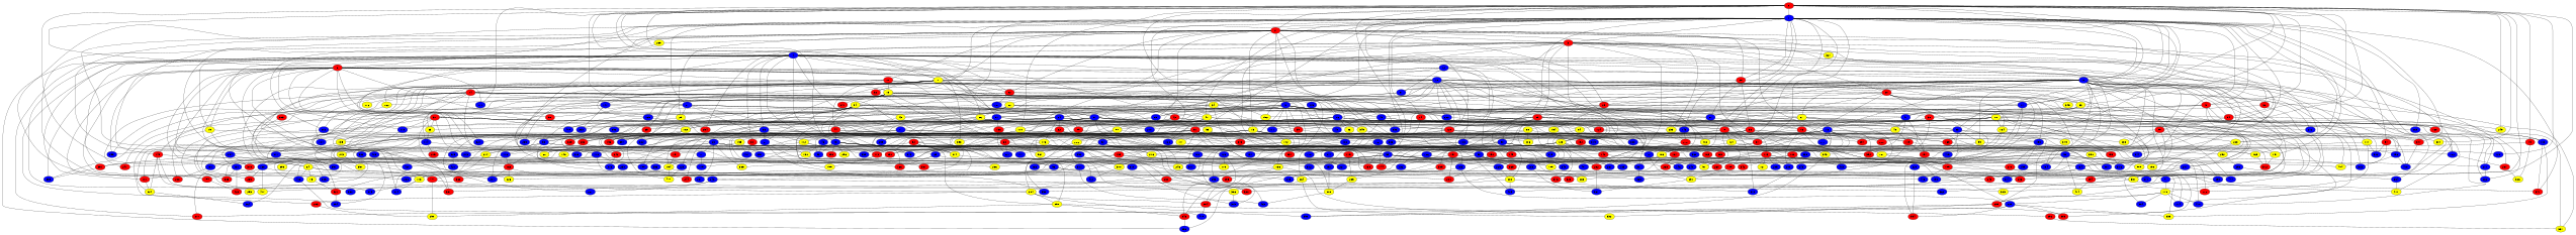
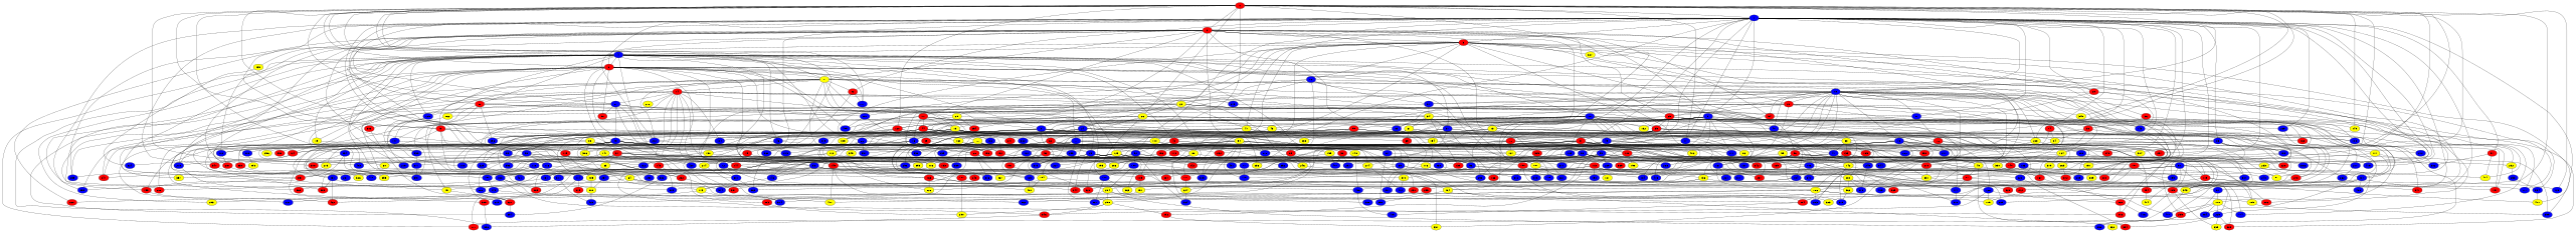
  graph {
    node [fillcolor=blue style=filled]
    0 [fillcolor=red]
    1
    2 [fillcolor=red]
    4
    5 [fillcolor=red]
    6 [fillcolor=red]
    7 [fillcolor=yellow]
    13 [fillcolor=yellow]
    17
    18
    21
    26 [fillcolor=yellow]
    33 [fillcolor=yellow]
    45
    79 [fillcolor=red]
    81
    110 [fillcolor=yellow]
    120 [fillcolor=red]
    128
    164 [fillcolor=yellow]
    171
    249 [fillcolor=yellow]
    257
    297 [fillcolor=red]
    304 [fillcolor=yellow]
    331 [fillcolor=yellow]
    345 [fillcolor=yellow]
    378 [fillcolor=red]
    3 [fillcolor=red]
    9
    27
    28 [fillcolor=red]
    32 [fillcolor=red]
    47 [fillcolor=yellow]
    51 [fillcolor=red]
    74 [fillcolor=red]
    77
    78 [fillcolor=red]
    83
    87 [fillcolor=red]
    90
    92
    97 [fillcolor=red]
    142 [fillcolor=yellow]
    151 [fillcolor=yellow]
    159 [fillcolor=red]
    163 [fillcolor=red]
    166 [fillcolor=red]
    183
    223 [fillcolor=yellow]
    269
    282 [fillcolor=red]
    328 [fillcolor=red]
    341 [fillcolor=red]
    347 [fillcolor=red]
    348 [fillcolor=red]
    382
    386
    411 [fillcolor=yellow]
    415
    11 [fillcolor=red]
    25 [fillcolor=red]
    29 [fillcolor=yellow]
    54 [fillcolor=yellow]
    75 [fillcolor=yellow]
    82 [fillcolor=red]
    85
    94 [fillcolor=red]
    98
    102
    202
    233 [fillcolor=yellow]
    239 [fillcolor=yellow]
    259
    260 [fillcolor=red]
    336
    403
    123 [fillcolor=yellow]
    10
    19 [fillcolor=yellow]
    30 [fillcolor=red]
    42 [fillcolor=red]
    46
    57
    66
    71
    72
    101 [fillcolor=red]
    125
    184
    188
    198 [fillcolor=yellow]
    206 [fillcolor=red]
    218
    219
    277 [fillcolor=red]
    288
    293 [fillcolor=yellow]
    330 [fillcolor=red]
    334
    351 [fillcolor=red]
    356
    393 [fillcolor=yellow]
    394
    421
    58
    70 [fillcolor=yellow]
    88 [fillcolor=yellow]
    296
    374
    8
    15 [fillcolor=yellow]
    34 [fillcolor=yellow]
    37 [fillcolor=red]
    40
    50 [fillcolor=red]
    64 [fillcolor=yellow]
    108
    118
    149 [fillcolor=red]
    160 [fillcolor=yellow]
    208 [fillcolor=red]
    213
    216 [fillcolor=yellow]
    226 [fillcolor=yellow]
    231
    234
    318
    359
    371
    405
    20 [fillcolor=red]
    242 [fillcolor=red]
    14 [fillcolor=red]
    23
    49
    152 [fillcolor=yellow]
    162 [fillcolor=yellow]
    207
    235
    262
    300 [fillcolor=yellow]
    357 [fillcolor=yellow]
    60 [fillcolor=yellow]
    116
    140 [fillcolor=red]
    193
    245
    298
    325 [fillcolor=red]
    41
    181 [fillcolor=yellow]
    413
    103
    135 [fillcolor=yellow]
    44 [fillcolor=red]
    31
    86 [fillcolor=yellow]
    48 [fillcolor=yellow]
    59
    61 [fillcolor=yellow]
    73
    95 [fillcolor=red]
    99 [fillcolor=yellow]
    117 [fillcolor=yellow]
    170 [fillcolor=yellow]
    174
    209
    265 [fillcolor=yellow]
    268 [fillcolor=red]
    271
    313
    337 [fillcolor=yellow]
    409
    247 [fillcolor=red]
    124 [fillcolor=red]
    130 [fillcolor=yellow]
    153 [fillcolor=red]
    396
    43 [fillcolor=yellow]
    195 [fillcolor=yellow]
    252 [fillcolor=yellow]
    373
    133 [fillcolor=red]
    165 [fillcolor=red]
    53
    93
    115 [fillcolor=red]
    256 [fillcolor=yellow]
    172 [fillcolor=red]
    96
    100 [fillcolor=red]
    148 [fillcolor=yellow]
    308
    383 [fillcolor=red]
    390 [fillcolor=red]
    113 [fillcolor=red]
    326 [fillcolor=yellow]
    255 [fillcolor=red]
    129
    407
    146
    306 [fillcolor=yellow]
    182
    178
    319
    340
    167 [fillcolor=red]
    379 [fillcolor=yellow]
    381 [fillcolor=red]
    12
    24
    35 [fillcolor=red]
    36 [fillcolor=red]
    56 [fillcolor=red]
    68 [fillcolor=red]
    80 [fillcolor=yellow]
    91 [fillcolor=yellow]
    217
    254 [fillcolor=red]
    301
    323 [fillcolor=yellow]
    327 [fillcolor=yellow]
    399
    111
    38 [fillcolor=red]
    39 [fillcolor=red]
    137
    190
    278 [fillcolor=red]
    310
    377
    385 [fillcolor=red]
    76 [fillcolor=red]
    143
    154 [fillcolor=yellow]
    210
    122
    238 [fillcolor=yellow]
    321 [fillcolor=red]
    n241 [fillcolor=yellow label=967]
    150 [fillcolor=red]
    286 [fillcolor=yellow]
    343 [fillcolor=yellow]
    52 [fillcolor=red]
    225
    237 [fillcolor=red]
    250
    342 [fillcolor=red]
    365 [fillcolor=red]
    136 [fillcolor=yellow]
    84 [fillcolor=yellow]
    175
    402 [fillcolor=yellow]
    251
    109 [fillcolor=red]
    127 [fillcolor=yellow]
    228 [fillcolor=red]
    240
    177
    105 [fillcolor=red]
    186 [fillcolor=yellow]
    221
    404 [fillcolor=yellow]
    199
    284 [fillcolor=red]
    414 [fillcolor=yellow]
    311
    320 [fillcolor=red]
    180
    352
    364
    423
    302
    375
    372 [fillcolor=red]
    422 [fillcolor=red]
    201
    244 [fillcolor=red]
    203
    307
    248 [fillcolor=red]
    410
    361
    418
    16
    147
    168 [fillcolor=red]
    362
    155 [fillcolor=yellow]
    222
    89 [fillcolor=red]
    258 [fillcolor=yellow]
    191 [fillcolor=red]
    67
    69
    157 [fillcolor=red]
    289 [fillcolor=red]
    315
    397
    107
    370 [fillcolor=yellow]
    106
    346 [fillcolor=red]
    287 [fillcolor=red]
    230 [fillcolor=red]
    279
    324
-   55 [fillcolor=yellow]
    62 [fillcolor=red]
    112 [fillcolor=yellow]
    126
    141 [fillcolor=yellow]
    236 [fillcolor=yellow]
    299
    22 [fillcolor=yellow]
    185
    205
    360
    158
    176 [fillcolor=yellow]
    200 [fillcolor=red]
    204 [fillcolor=yellow]
    131
    161
    119 [fillcolor=red]
    329
    227
    316
    358
    369 [fillcolor=red]
    229
    132
    363
    344
    134
    212
    232 [fillcolor=red]
    261
    264 [fillcolor=yellow]
    314
-   389 [fillcolor=yellow label=989]
+   389 [fillcolor=yellow]
    156 [fillcolor=red]
    194 [fillcolor=yellow]
    274 [fillcolor=yellow]
    280 [fillcolor=yellow]
    138
    400 [fillcolor=yellow]
    291 [fillcolor=yellow]
    224 [fillcolor=yellow]
    333
    263 [fillcolor=yellow]
    368 [fillcolor=red]
    355 [fillcolor=yellow]
    273 [fillcolor=yellow]
    353
    192 [fillcolor=red]
    144 [fillcolor=red]
    65 [fillcolor=red]
    114
    187 [fillcolor=red]
    220
    241 [fillcolor=red]
    294 [fillcolor=red]
    305
    139 [fillcolor=red]
    322
    376 [fillcolor=red]
    63 [fillcolor=yellow]
    283 [fillcolor=red]
    401
    173 [fillcolor=yellow]
    406
    335 [fillcolor=yellow]
    417 [fillcolor=yellow]
    380
    196 [fillcolor=red]
    387 [fillcolor=red]
    391
    104
    246 [fillcolor=yellow]
    275
    276 [fillcolor=yellow]
    420
    303 [fillcolor=red]
    408
    384
    145 [fillcolor=red]
    339
    179 [fillcolor=yellow]
    392 [fillcolor=red]
    121 [fillcolor=yellow]
    272 [fillcolor=red]
    349 [fillcolor=yellow]
    388
    214 [fillcolor=yellow]
    169 [fillcolor=red]
    332 [fillcolor=yellow]
    366 [fillcolor=yellow]
    281
    267
    270 [fillcolor=red]
    211
    215 [fillcolor=red]
    290 [fillcolor=yellow]
    354 [fillcolor=red]
    292 [fillcolor=red]
    197 [fillcolor=red]
    266
    309 [fillcolor=red]
    350 [fillcolor=yellow]
    416
    285 [fillcolor=yellow]
    295 [fillcolor=red]
    312
    243
    253
    189 [fillcolor=yellow]
    398
    338
    317
    395 [fillcolor=yellow]
    412
    419
    0 -- 1
    0 -- 2
    0 -- 4
    0 -- 5
    0 -- 6
    0 -- 7
    0 -- 13
    0 -- 17
    0 -- 18
    0 -- 21
    0 -- 26
    0 -- 33
    0 -- 45
    0 -- 79
    0 -- 81
    0 -- 110
    0 -- 120
    0 -- 128
    0 -- 164
    0 -- 171
    0 -- 249
    0 -- 257
    0 -- 297
    0 -- 304
    0 -- 331
    0 -- 345
    0 -- 378
    1 -- 2
    1 -- 5
    1 -- 6
    1 -- 17
    1 -- 18
    1 -- 21
    1 -- 3
    1 -- 9
    1 -- 27
    1 -- 28
    1 -- 32
    1 -- 47
    1 -- 51
    1 -- 74
    1 -- 77
    1 -- 78
    1 -- 83
    1 -- 87
    1 -- 90
    1 -- 92
    1 -- 97
    1 -- 142
    1 -- 151
    1 -- 159
    1 -- 163
    1 -- 166
    1 -- 183
    1 -- 223
    1 -- 269
    1 -- 282
    1 -- 328
    1 -- 341
    1 -- 347
    1 -- 348
    1 -- 382
    1 -- 386
    1 -- 411
    1 -- 415
    2 -- 7
    2 -- 13
    2 -- 3
    2 -- 9
    2 -- 28
    2 -- 223
    2 -- 11
    2 -- 25
    2 -- 29
    2 -- 54
    2 -- 75
    2 -- 82
    2 -- 85
    2 -- 94
    2 -- 98
    2 -- 102
    2 -- 202
    2 -- 233
    2 -- 239
    2 -- 259
    2 -- 260
    2 -- 336
    2 -- 403
    4 -- 5
    4 -- 6
    4 -- 82
    4 -- 123
    4 -- 10
    4 -- 19
    4 -- 30
    4 -- 42
    4 -- 46
    4 -- 57
    4 -- 66
    4 -- 71
    4 -- 72
    4 -- 101
    4 -- 125
    4 -- 184
    4 -- 188
    4 -- 198
    4 -- 206
    4 -- 218
    4 -- 219
    4 -- 277
    4 -- 288
    4 -- 293
    4 -- 330
    4 -- 334
    4 -- 351
    4 -- 356
    4 -- 393
    4 -- 394
    4 -- 421
    5 -- 347
    5 -- 58
    5 -- 70
    5 -- 88
    5 -- 296
    5 -- 374
    6 -- 7
    6 -- 171
    6 -- 19
    6 -- 8
    6 -- 15
    6 -- 34
    6 -- 37
    6 -- 40
    6 -- 50
    6 -- 64
    6 -- 108
    6 -- 118
    6 -- 149
    6 -- 160
    6 -- 208
    6 -- 213
    6 -- 216
    6 -- 226
    6 -- 231
    6 -- 234
    6 -- 318
    6 -- 359
    6 -- 371
    6 -- 405
    7 -- 32
    7 -- 82
    7 -- 202
    7 -- 125
    7 -- 8
    7 -- 20
    7 -- 242
    7 -- 14
    7 -- 23
    7 -- 49
-   7 -- 152
    7 -- 162
    7 -- 207
    7 -- 235
    7 -- 262
    7 -- 300
    7 -- 357
    13 -- 297
    13 -- 46
    13 -- 60
    13 -- 116
    13 -- 140
    13 -- 193
    13 -- 245
    13 -- 298
    13 -- 325
    17 -- 325
    17 -- 41
    17 -- 181
    17 -- 413
    18 -- 27
    18 -- 25
    18 -- 85
    18 -- 94
    18 -- 40
    18 -- 20
    18 -- 245
    18 -- 103
    18 -- 135
    18 -- 44
    18 -- 31
    18 -- 86
    18 -- 48
    18 -- 59
    18 -- 61
    18 -- 73
    18 -- 95
    18 -- 99
    18 -- 117
    18 -- 170
    18 -- 174
    18 -- 209
    18 -- 265
    18 -- 268
    18 -- 271
    18 -- 313
    18 -- 337
    18 -- 409
    21 -- 45
    21 -- 27
    21 -- 29
    21 -- 50
    21 -- 247
    21 -- 124
    21 -- 130
    21 -- 153
    26 -- 120
    26 -- 269
    26 -- 218
    26 -- 40
    26 -- 44
    26 -- 396
-   54 -- 43
+   26 -- 43
    26 -- 195
    26 -- 252
    26 -- 373
    33 -- 331
    33 -- 41
    33 -- 133
    33 -- 165
    45 -- 102
    45 -- 59
    45 -- 133
    45 -- 53
    45 -- 93
    45 -- 115
    45 -- 256
    45 -- 172
    45 -- 96
    45 -- 100
    45 -- 148
    45 -- 308
    45 -- 383
    45 -- 390
    79 -- 113
    79 -- 326
    81 -- 170
    81 -- 255
    110 -- 165
    110 -- 129
    110 -- 407
    110 -- 146
    120 -- 181
    120 -- 306
    120 -- 182
    120 -- 178
    120 -- 319
    164 -- 340
    164 -- 167
    164 -- 379
    257 -- 300
    331 -- 341
    331 -- 381
    3 -- 4
    3 -- 123
    3 -- 8
    3 -- 20
    3 -- 242
    3 -- 12
    3 -- 24
    3 -- 35
    3 -- 36
    3 -- 56
    3 -- 68
    3 -- 80
    3 -- 91
    3 -- 217
    3 -- 254
    3 -- 301
    3 -- 323
    3 -- 327
    3 -- 399
    9 -- 110
    9 -- 120
    9 -- 42
    9 -- 57
    9 -- 49
    9 -- 43
    9 -- 113
    9 -- 24
    9 -- 111
    9 -- 38
    9 -- 39
    9 -- 137
    9 -- 190
    9 -- 278
    9 -- 310
    9 -- 377
    9 -- 385
    27 -- 75
    27 -- 76
    27 -- 143
    28 -- 31
    28 -- 271
    28 -- 56
    28 -- 143
    32 -- 171
    32 -- 216
    47 -- 154
    47 -- 210
    47 -- 122
    47 -- 238
    47 -- 321
    47 -- n241
    51 -- 58
    51 -- 235
    51 -- 59
    51 -- 310
    51 -- 122
    51 -- 150
    51 -- 286
    51 -- 343
    51 -- 52
    51 -- 225
    51 -- 237
    51 -- 250
    51 -- 342
    51 -- 365
    74 -- 136
    74 -- 84
    77 -- 175
    78 -- 87
    78 -- 102
    78 -- 123
    78 -- 100
    78 -- 402
    78 -- 251
    78 -- 109
    78 -- 127
    83 -- 193
    83 -- 99
    83 -- 172
    83 -- 255
    83 -- 228
    83 -- 240
    87 -- 177
    87 -- 105
    87 -- 186
    90 -- 411
    90 -- 207
    90 -- 136
    90 -- 221
    90 -- 404
    90 -- 199
    90 -- 284
    90 -- 414
    92 -- 151
    92 -- 311
    92 -- 320
    92 -- 180
    92 -- 352
    92 -- 364
    92 -- 423
    97 -- 404
    97 -- 302
    142 -- 259
    142 -- 167
    142 -- 375
    151 -- 372
    159 -- 422
    163 -- 226
    163 -- 201
    163 -- 244
    183 -- 225
    183 -- 203
    223 -- 307
    223 -- 248
    269 -- 410
    282 -- 361
    347 -- 418
    382 -- 394
    11 -- 33
    11 -- 15
    11 -- 64
    11 -- 44
    11 -- 228
    11 -- 201
    11 -- 16
    11 -- 147
    25 -- 49
    25 -- 152
    25 -- 35
    25 -- 154
    25 -- 168
    25 -- 362
    29 -- 405
    29 -- 254
    29 -- 155
    54 -- 383
    54 -- 210
    54 -- 175
    54 -- 222
    54 -- 89
    54 -- 258
    54 -- 191
    54 -- 67
    54 -- 69
    54 -- 157
    54 -- 289
    54 -- 315
    54 -- 397
    75 -- 321
    82 -- 219
    82 -- 396
    82 -- 143
    82 -- 147
    82 -- 107
    85 -- 89
    85 -- 370
    94 -- 249
    94 -- 95
    98 -- 403
    98 -- 265
    98 -- 153
    98 -- 252
    98 -- 137
    98 -- 180
    98 -- 410
    98 -- 106
    98 -- 346
    102 -- 287
    202 -- 230
    202 -- 279
    233 -- 278
    239 -- 324
    123 -- 330
    123 -- 296
    123 -- 140
    123 -- 181
    123 -- 373
    123 -- 178
    123 -- 369
    123 -- 229
    123 -- 132
    10 -- 33
    10 -- 47
    10 -- 15
    10 -- 152
    10 -- 41
    10 -- 103
    10 -- 135
    10 -- 340
    10 -- 381
    10 -- 402
    10 -- 16
    10 -- 222
    10 -- 329
    10 -- 134
    10 -- 212
    10 -- 232
    10 -- 261
    10 -- 264
    10 -- 314
    10 -- 389
    19 -- 403
    19 -- 208
    19 -- 23
    30 -- 407
    30 -- 251
    42 -- 92
    42 -- 183
    42 -- 48
    42 -- 156
    42 -- 194
    46 -- 130
    46 -- 93
    46 -- 274
    57 -- 166
    57 -- 71
    57 -- 84
    57 -- 329
    57 -- 156
    57 -- 274
    57 -- 280
    66 -- 301
    66 -- 67
    66 -- 397
    66 -- 112
    66 -- 138
    66 -- 400
    71 -- 304
    71 -- 163
    71 -- 348
    71 -- 234
    71 -- 127
    71 -- 191
    71 -- 299
    72 -- 301
    72 -- 307
    72 -- 291
    101 -- 224
    125 -- 178
    125 -- 333
    188 -- 361
    188 -- 263
    218 -- 368
    330 -- 355
    334 -- 411
    351 -- 359
    58 -- 382
    58 -- 72
    58 -- 116
    58 -- 113
    58 -- 273
    58 -- 353
    70 -- 164
    70 -- 336
    70 -- 296
    70 -- 231
    70 -- 337
    70 -- 124
    70 -- 153
    70 -- 111
    70 -- 344
    70 -- 192
    88 -- 330
    88 -- 306
    88 -- 372
    88 -- 144
    296 -- 313
    296 -- 418
    8 -- 78
    8 -- 83
    8 -- 72
    8 -- 396
    8 -- 111
    8 -- 311
-   8 -- 55
    8 -- 62
    8 -- 112
    8 -- 126
    8 -- 141
    8 -- 236
    8 -- 299
    15 -- 17
    15 -- 54
    15 -- 58
    15 -- 37
    15 -- 68
    15 -- 76
    15 -- 16
    15 -- 65
    15 -- 114
    15 -- 187
    15 -- 220
    15 -- 241
    15 -- 294
    15 -- 305
    34 -- 85
    34 -- 57
    34 -- 66
    34 -- 140
    34 -- 61
    34 -- 139
    34 -- 322
    34 -- 376
    37 -- 218
    37 -- 118
    37 -- 381
    37 -- 377
    37 -- 180
    37 -- 176
    37 -- 131
    37 -- 63
    37 -- 283
    37 -- 401
    40 -- 161
    64 -- 81
    64 -- 75
    64 -- 173
    64 -- 406
    108 -- 341
    108 -- 335
    118 -- 288
    118 -- 231
    118 -- 250
    118 -- 203
    118 -- 158
    149 -- 199
    149 -- 224
    149 -- 417
    149 -- 380
    160 -- 232
    160 -- 196
    160 -- 387
    216 -- 257
    216 -- 370
    231 -- 383
    231 -- 422
    231 -- 305
    234 -- 378
    234 -- 351
    234 -- 391
    371 -- 391
    20 -- 164
    20 -- 345
    20 -- 151
    20 -- 25
    20 -- 184
    20 -- 162
    20 -- 193
    20 -- 115
    20 -- 205
    20 -- 360
    242 -- 315
    14 -- 21
    14 -- 282
    14 -- 259
    14 -- 149
    14 -- 359
    14 -- 247
    14 -- 129
    14 -- 320
    14 -- 22
    14 -- 144
    14 -- 63
    14 -- 104
    14 -- 246
    14 -- 275
    14 -- 276
    14 -- 420
    23 -- 77
    23 -- 60
    23 -- 150
    23 -- 136
    23 -- 244
    23 -- 158
    23 -- 264
    23 -- 355
    49 -- 336
    49 -- 298
    49 -- 56
    49 -- 299
    49 -- 212
    162 -- 303
    207 -- 264
    207 -- 294
    207 -- 408
    207 -- 384
    300 -- 423
    116 -- 163
    116 -- 138
    140 -- 240
    140 -- 185
    193 -- 399
    193 -- 199
    193 -- 270
    245 -- 318
    41 -- 48
    41 -- 343
    41 -- 369
    41 -- 63
    181 -- 184
    181 -- 313
    181 -- 261
    103 -- 139
    103 -- 214
    103 -- 169
    135 -- 187
    44 -- 45
    44 -- 177
    44 -- 418
    44 -- 192
    44 -- 322
    44 -- 104
    44 -- 214
    44 -- 366
    31 -- 34
    31 -- 196
    48 -- 87
    48 -- 244
    48 -- 119
    48 -- 354
    59 -- 96
    59 -- 217
    59 -- 377
    59 -- 105
    59 -- 236
    59 -- 229
    59 -- 261
    59 -- 144
    59 -- 406
    59 -- 292
    61 -- 83
    61 -- 146
    61 -- 287
    61 -- 65
    61 -- 197
    61 -- 266
    61 -- 309
    73 -- 297
    73 -- 98
    73 -- 100
    73 -- 127
    73 -- 307
    73 -- 155
    73 -- 106
    73 -- 232
    73 -- 392
    73 -- 169
    73 -- 211
    73 -- 197
    95 -- 223
    95 -- 108
    95 -- 135
    95 -- 238
    95 -- 109
    95 -- 316
    95 -- 132
    95 -- 408
    99 -- 118
    99 -- 350
    117 -- 302
    117 -- 157
    117 -- 272
    170 -- 174
    170 -- 255
    170 -- 225
    170 -- 410
    170 -- 384
    265 -- 372
    268 -- 376
    268 -- 416
    124 -- 347
    124 -- 324
    130 -- 353
    130 -- 139
    153 -- 316
    43 -- 51
    43 -- 160
    252 -- 253
    133 -- 183
    133 -- 173
    133 -- 266
    133 -- 189
    165 -- 344
    53 -- 64
    53 -- 146
    53 -- 340
    53 -- 365
    53 -- 109
    53 -- 131
    93 -- 378
    93 -- 132
    115 -- 285
    172 -- 195
    172 -- 246
    172 -- 420
    96 -- 101
    96 -- 190
    96 -- 200
    96 -- 187
    100 -- 198
    100 -- 245
    100 -- 342
    100 -- 401
    100 -- 270
    148 -- 406
    308 -- 395
    113 -- 209
    113 -- 247
    113 -- 190
    113 -- 311
    113 -- 205
    113 -- 134
    113 -- 121
    255 -- 332
    255 -- 398
    129 -- 400
    146 -- 374
    182 -- 213
    182 -- 392
    319 -- 360
    167 -- 268
    12 -- 18
    12 -- 31
    12 -- 53
    12 -- 89
    12 -- 107
    12 -- 22
    12 -- 185
    24 -- 202
    24 -- 160
    24 -- 86
    24 -- 73
    24 -- 39
    24 -- 258
    24 -- 62
    24 -- 158
    24 -- 176
    35 -- 78
    35 -- 98
    35 -- 108
    35 -- 262
    35 -- 172
    35 -- 39
    35 -- 286
    35 -- 168
    35 -- 200
    35 -- 204
    36 -- 38
    36 -- 404
    56 -- 206
    56 -- 413
    56 -- 228
    56 -- 422
    56 -- 176
    56 -- 131
    56 -- 161
    56 -- 119
    68 -- n241
    68 -- 177
    68 -- 69
    68 -- 329
    68 -- 227
    68 -- 316
    80 -- 101
    80 -- 286
    80 -- 119
    80 -- 358
    217 -- 262
    301 -- 363
    327 -- 344
    111 -- 142
    38 -- 207
    38 -- 210
    38 -- 84
    38 -- 392
    39 -- 112
    39 -- 192
    190 -- 320
    190 -- 272
    278 -- 343
    278 -- 365
    76 -- 209
    76 -- 165
    76 -- 175
    76 -- 105
    76 -- 186
    76 -- 211
    143 -- 278
    154 -- 306
    154 -- 388
    122 -- 263
    122 -- 243
    321 -- 394
    150 -- 284
    150 -- 185
    150 -- 294
    150 -- 312
    286 -- n241
    343 -- 398
    52 -- 90
    52 -- 226
    52 -- 53
    52 -- 191
    52 -- 274
    52 -- 173
    225 -- 277
    225 -- 385
    225 -- 335
    225 -- 354
    136 -- 385
    136 -- 230
    136 -- 295
    84 -- 103
    84 -- 91
    109 -- 291
    109 -- 263
    127 -- 216
    127 -- 272
    177 -- 310
    105 -- 206
    105 -- 335
    105 -- 416
    186 -- 260
    186 -- 203
    186 -- 205
    186 -- 309
    186 -- 189
    284 -- 419
    311 -- 423
    311 -- 368
    180 -- 188
    180 -- 204
    352 -- 375
    352 -- 387
    16 -- 86
    16 -- 124
    16 -- 93
    16 -- 167
    16 -- 80
    16 -- 333
    16 -- 196
    16 -- 349
    16 -- 388
    147 -- 159
    147 -- 222
    147 -- 333
    147 -- 281
    168 -- 217
    155 -- 242
    155 -- 407
    155 -- 251
    222 -- 233
    89 -- 386
    89 -- 393
    89 -- 224
    89 -- 246
    258 -- 346
    258 -- 290
    258 -- 292
    191 -- 194
    67 -- 96
    67 -- 358
    69 -- 166
    69 -- 129
    69 -- 91
    157 -- 200
    157 -- 179
    157 -- 189
    107 -- 405
    107 -- 182
    370 -- 412
    106 -- 220
    106 -- 305
    346 -- 356
    287 -- 326
    230 -- 323
    230 -- 417
-   55 -- 141
-   55 -- 145
    62 -- 92
    62 -- 265
    62 -- 68
    62 -- 137
    62 -- 273
    62 -- 339
    112 -- 371
-   112 -- 194
    112 -- 145
    112 -- 339
    126 -- 268
    126 -- 346
    126 -- 179
    141 -- 421
    141 -- 145
    299 -- 373
    22 -- 26
    22 -- 47
    22 -- 94
    22 -- 125
    22 -- 221
    22 -- 134
    22 -- 391
    22 -- 267
    158 -- 243
    176 -- 382
    176 -- 179
    176 -- 312
    204 -- 284
    204 -- 258
    204 -- 283
    204 -- 398
    131 -- 208
    161 -- 237
    161 -- 186
    161 -- 221
    161 -- 317
    119 -- 128
    119 -- 291
    119 -- 197
    329 -- 421
    229 -- 280
    132 -- 285
    134 -- 374
    134 -- 174
    134 -- 271
    134 -- 363
    212 -- 302
    232 -- 315
    264 -- 358
    264 -- 332
    156 -- 227
    194 -- 328
    194 -- 288
    194 -- 400
    274 -- 412
    280 -- 318
    280 -- 409
    280 -- 366
    138 -- 159
    138 -- 289
    138 -- 376
    138 -- 417
    291 -- 361
    224 -- 364
    333 -- 371
    273 -- 357
    192 -- 219
    192 -- 338
    144 -- 248
    144 -- 281
    65 -- 201
    114 -- 277
    114 -- 126
    114 -- 215
    187 -- 204
    187 -- 290
    220 -- 354
    294 -- 414
    63 -- 114
    283 -- 290
    173 -- 279
    173 -- 314
    406 -- 419
    246 -- 298
    275 -- 409
    303 -- 321
    145 -- 282
    349 -- 363
    388 -- 415
    214 -- 351
    214 -- 314
    366 -- 375
    270 -- 331
    292 -- 337
    309 -- 356
    350 -- 389
    285 -- 300
    295 -- 380
    243 -- 293
    243 -- 362
    243 -- 267
    253 -- 334
    189 -- 399
    338 -- 413
  }
